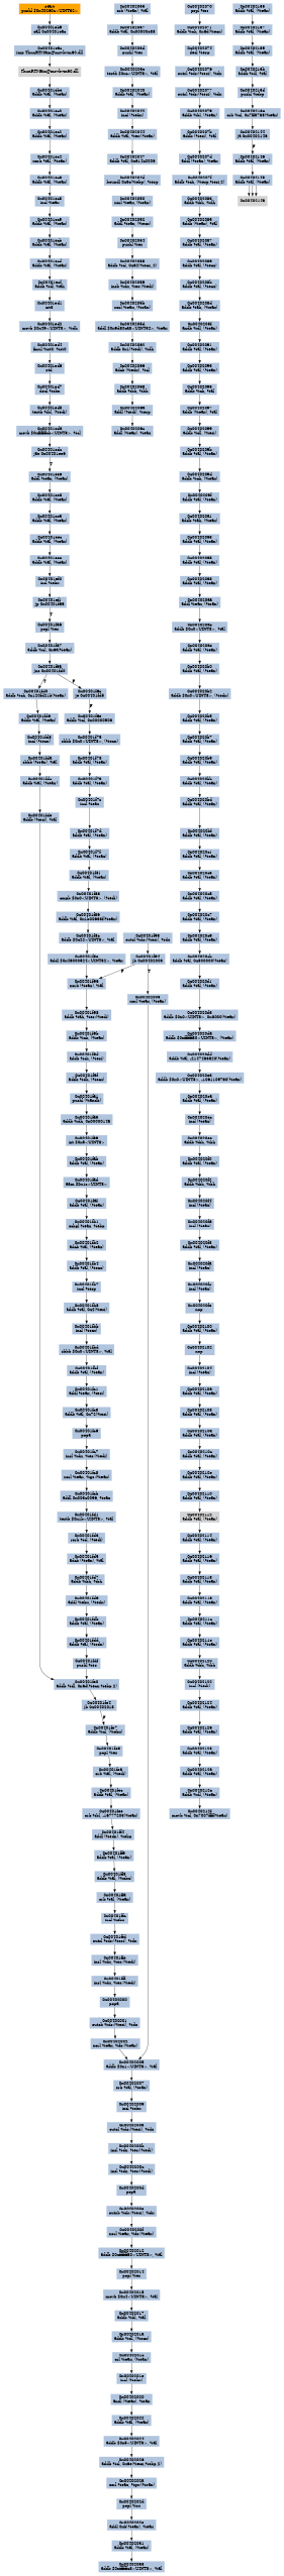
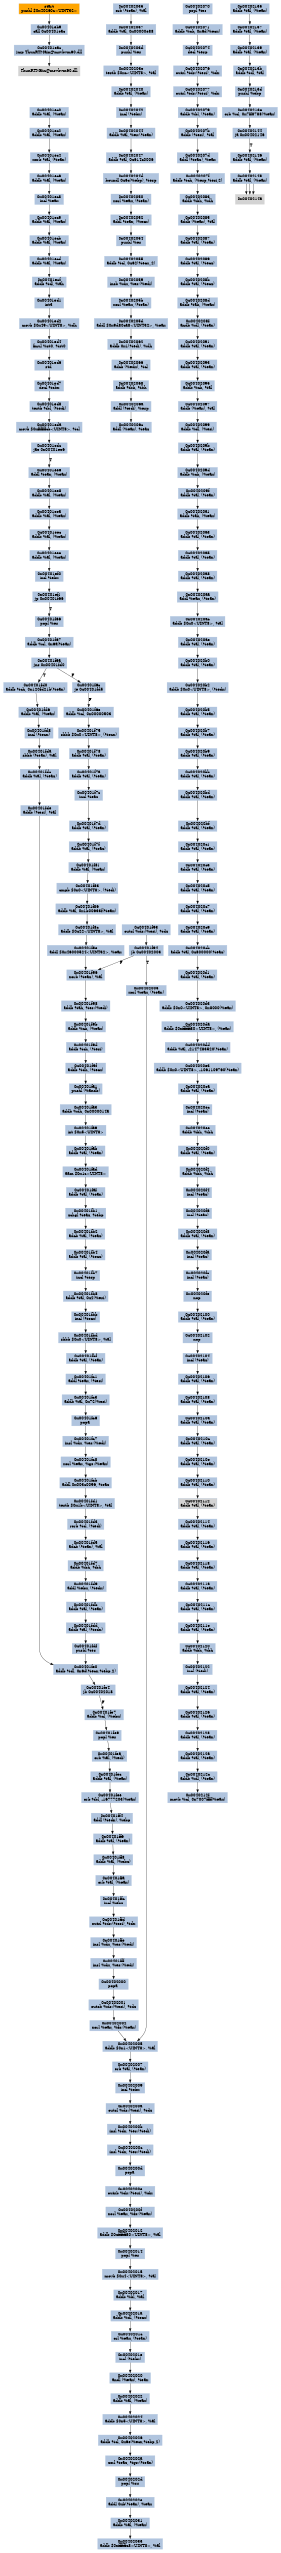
  digraph {
    node [color=lightsteelblue fillcolor=lightsteelblue shape=rectangle style=filled]
    edge [color="#000000"]
    n1 [color=lightgrey fillcolor=orange label="start\npushl $0x40260c<UINT32>"]
    n2 [label="0x00401eb9\ncall 0x00401eac"]
    n3 [label="0x00401eac\njmp ThunRTMain@msvbvm60.dll"]
    n4 [color=lightgrey fillcolor=lightgrey label="ThunRTMain@msvbvm60.dll"]
-   n5 [label="0x00401ebe\naddb %al, (%eax)"]
    n6 [label="0x00401ec0\naddb %al, (%eax)"]
    n7 [label="0x00401ec2\naddb %al, (%eax)"]
    n8 [label="0x00401ec4\nxorb %al, (%eax)"]
    n9 [label="0x00401ec6\naddb %al, (%eax)"]
    n10 [label="0x00401ec8\nincl %eax"]
    n11 [label="0x00401ec9\naddb %al, (%eax)"]
    n12 [label="0x00401ecb\naddb %al, (%eax)"]
    n13 [label="0x00401ecd\naddb %al, (%eax)"]
    n14 [label="0x00401ecf\naddb %dl, %ah"]
    n15 [label="0x00401ed1\nint3 "]
    n16 [label="0x00401ed2\nmovb $0x49<UINT8>, %dh"]
    n17 [label="0x00401ed4\nfmul %st0, %st0"]
    n18 [label="0x00401ed6\nstd "]
    n19 [label="0x00401ed7\ndecl %ebx"]
    n20 [label="0x00401ed8\ntestb %bl, (%edi)"]
    n21 [label="0x00401eda\nmovb $0xffffffcb<UINT8>, %cl"]
    n22 [label="0x00401edc\njae 0x00401ee6"]
    n23 [label="0x00401ee6\naddl %eax, (%eax)"]
    n24 [label="0x00401ee8\naddb %al, (%eax)"]
    n25 [label="0x00401eea\naddb %al, (%eax)"]
    n26 [label="0x00401eec\naddb %al, (%eax)"]
    n27 [label="0x00401eee\naddb %al, (%eax)"]
    n28 [label="0x00401ef0\nincl %ebx"]
    n29 [label="0x00401ef1\njp 0x00401f66"]
    n30 [label="0x00401f66\npopl %es"]
    n31 [label="0x00401f67\naddb %cl, 0x6a(%eax)"]
    n32 [label="0x00401f6a\njns 0x00401fd0"]
    n33 [label="0x00401f6c\nje 0x00401fd5"]
    n34 [label="0x00401fd0\naddb %ch, 0x120fd21b(%eax)"]
    n35 [label="0x00401f6e\naddb %cl, 0x00000503"]
    n36 [label="0x00401fd6\naddb %al, (%eax)"]
    n37 [label="0x00401f75\nsbbb $0x0<UINT8>, (%ecx)"]
    n38 [label="0x00401fd8\nincl (%ecx)"]
    n39 [label="0x00401fda\nsbbb (%eax), %al"]
    n40 [label="0x00401fdc\naddb %al, (%eax)"]
    n41 [label="0x00401fde\naddb (%esi), %al"]
    n42 [label="0x00401fe0\naddb %dl, 0x6d(%ecx,%ebp,2)"]
    n43 [label="0x00401fe4\njb 0x00402018"]
    n44 [label="0x00401fe7\naddb %cl, (%ebx)"]
    n45 [label="0x00401fe9\npopl %es"]
    n46 [label="0x00401fea\norb %al, (%edi)"]
    n47 [label="0x00401fec\naddb %al, (%eax)"]
    n48 [label="0x00401fee\norb %bl, -16777203(%eax)"]
    n49 [label="0x00401ff4\naddl (%edx), %ebp"]
    n50 [label="0x00401ff6\naddb %al, (%eax)"]
    n51 [label="0x00401ff8\naddb %al, (%ebx)"]
    n52 [label="0x00401ffa\norb %al, (%eax)"]
    n53 [label="0x00401ffc\nincl %ebx"]
    n54 [label="0x00401ffd\noutsl %ds:(%esi), %dx"]
    n55 [label="0x00401ffe\ninsl %dx, %es:(%edi)"]
    n56 [label="0x00401fff\ninsl %dx, %es:(%edi)"]
    n57 [label="0x00402000\npopa "]
    n58 [label="0x00402001\noutsb %ds:(%esi), %dx"]
    n59 [label="0x00402002\nxorl %eax, %fs:(%eax)"]
    n60 [label="0x00402005\naddb $0x1<UINT8>, %al"]
    n61 [label="0x00402007\norb %al, (%eax)"]
    n62 [label="0x00402009\nincl %ebx"]
    n63 [label="0x0040200a\noutsl %ds:(%esi), %dx"]
    n64 [label="0x0040200b\ninsl %dx, %es:(%edi)"]
    n65 [label="0x0040200c\ninsl %dx, %es:(%edi)"]
    n66 [label="0x0040200d\npopa "]
    n67 [label="0x0040200e\noutsb %ds:(%esi), %dx"]
    n68 [label="0x0040200f\nxorl %eax, %fs:(%eax)"]
    n69 [label="0x00402012\naddb $0xffffff80<UINT8>, %al"]
    n70 [label="0x00402014\npopl %es"]
    n71 [label="0x00402015\nmovb $0x4<UINT8>, %al"]
    n72 [label="0x00402017\naddb %bl, %al"]
    n73 [label="0x0040201a\naddb %dl, (%ecx)"]
    n74 [label="0x0040201c\norl %eax, (%eax)"]
    n75 [label="0x0040201e\nincl (%ebx)"]
    n76 [label="0x00402020\nandl (%eax), %eax"]
    n77 [label="0x00402022\naddb %al, (%eax)"]
    n78 [label="0x00402024\naddb $0x5<UINT8>, %al"]
    n79 [label="0x00402026\naddb %cl, 0x6e(%ecx,%ebp,2)"]
    n80 [label="0x0040202a\nxorl %eax, %gs:(%eax)"]
    n81 [label="0x0040202d\npopl %ss"]
    n82 [label="0x0040202e\naddl 0xb(%eax), %eax"]
    n83 [label="0x00402031\naddb %al, (%eax)"]
    n84 [label="0x00402033\naddb $0xffffffc8<UINT8>, %al"]
    n85 [label="0x00402035\norb (%eax), %al"]
    n86 [label="0x00402037\naddb %al, 0x00000e88"]
    n87 [label="0x0040203d\npushl %es"]
    n88 [label="0x0040203e\ntestb $0xc<UINT8>, %al"]
    n89 [label="0x00402040\naddb %al, (%eax)"]
    n90 [label="0x00402042\nincl (%ebx)"]
    n91 [label="0x00402044\naddb %al, %es:(%eax)"]
    n92 [label="0x00402047\naddb %al, 0x614c0006"]
    n93 [label="0x0040204d\nboundl 0x6c(%ebp), %esp"]
    n94 [label="0x00402050\nxorl %eax, (%eax)"]
    n95 [label="0x00402052\naddl %eax, (%ecx)"]
    n96 [label="0x00402054\npushl %es"]
    n97 [label="0x00402055\naddb %cl, 0x62(%ecx,,2)"]
    n98 [label="0x00402059\ninsb %dx, %es:(%edi)"]
    n99 [label="0x0040205b\nxorl %eax, (%eax)"]
    n100 [label="0x0040205d\naddl $0x9d80ca8<UINT32>, %eax"]
    n101 [label="0x00402062\naddb 0x1(%edi), %dh"]
    n102 [label="0x00402066\nadcb (%edx), %cl"]
    n103 [label="0x00402068\naddb %bh, %bh"]
    n104 [label="0x0040206a\naddl (%edi), %esp"]
    n105 [label="0x0040206c\naddl (%eax), %eax"]
    n106 [label="0x00402070\npopl %es"]
    n107 [label="0x00402071\naddb %ch, 0x6d(%ecx)"]
    n108 [label="0x00402074\ndecl %esp"]
    n109 [label="0x00402076\noutsl %ds:(%esi), %dx"]
    n110 [label="0x00402077\noutsl %ds:(%esi), %dx"]
    n111 [label="0x00402079\naddb %bl, (%eax)"]
    n112 [label="0x0040207b\naddb (%esi), %al"]
    n113 [label="0x0040207d\naddl (%eax), %eax"]
    n114 [label="0x0040207f\naddb %ch, (%esp,%esi,2)"]
    n115 [label="0x00402083\naddb %bh, %dh"]
    n116 [label="0x00402085\naddb (%eax), %al"]
    n117 [label="0x00402087\naddb %al, (%eax)"]
    n118 [label="0x00402089\naddb %al, (%ecx)"]
    n119 [label="0x0040208b\naddb %al, (%ecx)"]
    n120 [label="0x0040208d\naddb %ah, (%eax)"]
    n121 [label="0x0040208f\nandb %dl, (%eax)"]
    n122 [label="0x00402091\naddb %al, (%eax)"]
    n123 [label="0x00402093\naddb %al, (%eax)"]
    n124 [label="0x00402095\naddb %ch, %al"]
    n125 [label="0x00402097\naddb (%eax), %al"]
    n126 [label="0x00402099\naddb %dl, (%esi)"]
    n127 [label="0x0040209b\naddb %al, (%eax)"]
    n128 [label="0x0040209d\naddb %ch, (%eax)"]
    n129 [label="0x0040209f\naddb %al, (%eax)"]
    n130 [label="0x004020a1\naddb %ah, (%eax)"]
    n131 [label="0x004020a3\naddb %al, (%eax)"]
    n132 [label="0x004020a5\naddb %al, (%eax)"]
    n133 [label="0x004020a8\naddb %al, (%eax)"]
    n134 [label="0x004020aa\naddl %eax, (%eax)"]
    n135 [label="0x004020ac\naddb $0x0<UINT8>, %al"]
    n136 [label="0x004020ae\naddb %al, (%eax)"]
    n137 [label="0x004020b0\naddb %al, (%eax)"]
    n138 [label="0x004020b2\naddb $0x0<UINT8>, (%edx)"]
    n139 [label="0x004020b5\naddb %al, (%eax)"]
    n140 [label="0x004020b7\naddb %al, (%eax)"]
    n141 [label="0x004020b9\naddb %al, (%eax)"]
    n142 [label="0x004020bb\naddb %al, (%eax)"]
    n143 [label="0x004020bd\naddb %al, (%eax)"]
    n144 [label="0x004020bf\naddb %al, (%eax)"]
    n145 [label="0x004020c1\naddb %al, (%eax)"]
    n146 [label="0x004020c3\naddb %al, (%eax)"]
    n147 [label="0x004020c5\naddb %al, (%eax)"]
    n148 [label="0x004020c7\naddb %al, (%eax)"]
    n149 [label="0x004020c9\naddb %al, (%eax)"]
    n150 [label="0x004020cb\naddb %al, 0x800000(%eax)"]
    n151 [label="0x004020d1\naddb %al, (%eax)"]
    n152 [label="0x004020d3\naddb $0x0<UINT8>, 0x8000(%eax)"]
    n153 [label="0x004020da\naddb $0xffffff80<UINT8>, (%eax)"]
    n154 [label="0x004020dd\naddb %al, -2147483520(%eax)"]
    n155 [label="0x004020e3\naddb $0x0<UINT8>, -1061109760(%eax)"]
    n156 [label="0x004020ea\naddb %al, (%eax)"]
    n157 [label="0x004020ec\nincl (%eax)"]
    n158 [label="0x004020ee\naddb %bh, %bh"]
    n159 [label="0x004020f0\naddb %al, (%eax)"]
    n160 [label="0x004020f2\naddb %bh, %bh"]
    n161 [label="0x004020f4\nincl (%eax)"]
    n162 [label="0x004020f6\nincl (%eax)"]
    n163 [label="0x004020f8\naddb %al, (%eax)"]
    n164 [label="0x004020fa\nincl (%eax)"]
    n165 [label="0x004020fc\nincl (%eax)"]
    n166 [label="0x004020fe\nnop "]
    n167 [label="0x00402100\naddb %al, (%eax)"]
    n168 [label="0x00402102\nnop "]
    n169 [label="0x00402104\nincl (%eax)"]
    n170 [label="0x00402106\naddb %al, (%eax)"]
    n171 [label="0x00402108\naddb %al, (%eax)"]
    n172 [label="0x0040210a\naddb %al, (%eax)"]
    n173 [label="0x0040210c\naddb %al, (%eax)"]
    n174 [label="0x0040210e\naddb %al, (%eax)"]
    n175 [label="0x00402110\naddb %al, (%eax)"]
    n176 [fillcolor=lightgrey label="0x00402112\naddb %al, (%eax)"]
    n177 [label="0x00402114\naddb %al, (%eax)"]
    n178 [label="0x00402116\naddb %al, (%eax)"]
    n179 [label="0x00402118\naddb %al, (%eax)"]
    n180 [label="0x0040211a\naddb %al, (%eax)"]
    n181 [label="0x0040211c\naddb %al, (%eax)"]
    n182 [label="0x0040211e\naddb %al, (%eax)"]
    n183 [label="0x00402120\naddb %bh, %bh"]
    n184 [label="0x00402122\nincl (%edi)"]
    n185 [label="0x00402124\naddb %al, (%eax)"]
    n186 [label="0x00402126\naddb %al, (%eax)"]
    n187 [label="0x00402128\naddb %al, (%eax)"]
    n188 [label="0x0040212a\naddb %al, (%eax)"]
    n189 [label="0x0040212c\naddb %dl, (%eax)"]
    n190 [label="0x0040212f\nmovb %cl, 0x7007ffff(%eax)"]
    n191 [label="0x00402135\naddb %al, (%eax)"]
    n192 [label="0x00402137\naddb %al, (%eax)"]
    n193 [label="0x00402139\naddb %al, (%eax)"]
    n194 [label="0x0040213b\naddb %dl, %al"]
    n195 [label="0x0040213d\npushl %ebp"]
    n196 [label="0x0040213e\norb %cl, 0x7ff8788(%eax)"]
    n197 [label="0x00402144\nja 0x00402146"]
    n198 [label="0x00402146\naddb %al, (%eax)"]
    n199 [label="0x00402148\naddb %al, (%eax)"]
    n200 [color=lightgrey fillcolor=lightgrey label="0x0040214a"]
    n201 [label="0x00401f78\naddb %al, (%eax)"]
    n202 [label="0x00401f7a\naddb %al, (%eax)"]
    n203 [label="0x00401f7c\nincl %eax"]
    n204 [label="0x00401f7d\naddb %al, (%eax)"]
    n205 [label="0x00401f7f\naddb %al, (%eax)"]
    n206 [label="0x00401f81\naddb %al, (%eax)"]
    n207 [label="0x00401f83\ncmpb $0x0<UINT8>, (%edi)"]
    n208 [label="0x00401f86\naddb %al, 0x1b00633f(%eax)"]
    n209 [label="0x00401f8c\naddb $0x22<UINT8>, %al"]
    n210 [label="0x00401f8e\naddl $0x46000524<UINT32>, %eax"]
    n211 [label="0x00401f96\nxorb (%eax), %al"]
    n212 [label="0x00401f93\noutsl %ds:(%esi), %dx"]
    n213 [label="0x00401f94\njb 0x00402003"]
    n214 [label="0x00402003\nxorl %eax, (%eax)"]
    n215 [label="0x00401f98\naddb %ah, %es:(%edi)"]
    n216 [label="0x00401f9b\naddb %ch, (%eax)"]
    n217 [label="0x00401f9d\naddb %ch, (%esi)"]
    n218 [label="0x00401f9f\naddb %dh, (%ecx)"]
    n219 [label="0x00401fa1\npushl (%andb)"]
    n220 [label="0x00401fa3\naddb %dh, 0x0000014a"]
    n221 [label="0x00401fa9\nint $0x5<UINT8>"]
    n222 [label="0x00401fab\naddb %al, (%eax)"]
    n223 [label="0x00401fad\naam $0x1c<UINT8>"]
    n224 [label="0x00401faf\naddb %al, (%eax)"]
    n225 [label="0x00401fb1\nxchgl %eax, %ebp"]
    n226 [label="0x00401fb2\nadcb %al, (%eax)"]
    n227 [label="0x00401fb4\naddb %al, (%ecx)"]
    n228 [label="0x00401fb7\nincl %esp"]
    n229 [label="0x00401fb8\naddb %al, 0x2(%esi)"]
    n230 [label="0x00401fbb\nincl (%ecx)"]
    n231 [label="0x00401fbd\nsbbb $0x0<UINT8>, %al"]
    n232 [label="0x00401fbf\naddb %al, (%eax)"]
    n233 [label="0x00401fc1\naddl %eax, (%esi)"]
    n234 [label="0x00401fc3\naddb %al, 0x72(%esi)"]
    n235 [label="0x00401fc6\npopa "]
    n236 [label="0x00401fc7\ninsl %dx, %es:(%edi)"]
    n237 [label="0x00401fc8\nxorl %eax, %gs:(%eax)"]
    n238 [label="0x00401fcb\naddl 0x003c0096, %eax"]
    n239 [label="0x00401fd1\ntestb $0x1b<UINT8>, %al"]
    n240 [label="0x00401fd3\nrorb %cl, (%edi)"]
    n241 [label="0x00401fd5\nadcb (%eax), %al"]
    n242 [label="0x00401fd7\naddb %bh, %bh"]
    n243 [label="0x00401fd9\naddl %ebx, (%edx)"]
    n244 [label="0x00401fdb\naddb %al, (%eax)"]
    n245 [label="0x00401fdd\naddb %al, (%edx)"]
    n246 [label="0x00401fdf\npushl %es"]
    n1 -> n2
    n2 -> n3
    n3 -> n4
-   n4 -> n5
-   n5 -> n6
    n6 -> n7
    n7 -> n8
    n8 -> n9
    n9 -> n10
    n10 -> n11
    n11 -> n12
    n12 -> n13
    n13 -> n14
    n14 -> n15
    n15 -> n16
    n16 -> n17
    n17 -> n18
    n18 -> n19
    n19 -> n20
    n20 -> n21
    n21 -> n22
    n22 -> n23 [label=T]
    n23 -> n24
    n24 -> n25
    n25 -> n26
    n26 -> n27
    n27 -> n28
    n28 -> n29
    n29 -> n30 [label=T]
    n30 -> n31
    n31 -> n32
    n32 -> n33 [label=F]
    n32 -> n34 [label=T]
    n33 -> n35 [label=F]
    n34 -> n36
    n35 -> n37
    n36 -> n38
    n37 -> n201
    n38 -> n39
    n39 -> n40
    n40 -> n41
    n41 -> n42
    n42 -> n43
    n43 -> n44 [label=F]
    n44 -> n45
    n45 -> n46
    n46 -> n47
    n47 -> n48
    n48 -> n49
    n49 -> n50
    n50 -> n51
    n51 -> n52
    n52 -> n53
    n53 -> n54
    n54 -> n55
    n55 -> n56
    n56 -> n57
    n57 -> n58
    n58 -> n59
    n59 -> n60
    n60 -> n61
    n61 -> n62
    n62 -> n63
    n63 -> n64
    n64 -> n65
    n65 -> n66
    n66 -> n67
    n67 -> n68
    n68 -> n69
    n69 -> n70
    n70 -> n71
    n71 -> n72
    n72 -> n73
    n73 -> n74
    n74 -> n75
    n75 -> n76
    n76 -> n77
    n77 -> n78
    n78 -> n79
    n79 -> n80
    n80 -> n81
    n81 -> n82
    n82 -> n83
    n83 -> n84
    n85 -> n86
    n86 -> n87
    n87 -> n88
    n88 -> n89
    n89 -> n90
    n90 -> n91
    n91 -> n92
    n92 -> n93
    n93 -> n94
    n94 -> n95
    n95 -> n96
    n96 -> n97
    n97 -> n98
    n98 -> n99
    n99 -> n100
    n100 -> n101
    n101 -> n102
    n102 -> n103
    n103 -> n104
    n104 -> n105
    n106 -> n107
    n107 -> n108
    n108 -> n109
    n109 -> n110
    n110 -> n111
    n111 -> n112
    n112 -> n113
    n113 -> n114
    n114 -> n115
    n115 -> n116
    n116 -> n117
    n117 -> n118
    n118 -> n119
    n119 -> n120
    n120 -> n121
    n121 -> n122
    n122 -> n123
    n123 -> n124
    n124 -> n125
    n125 -> n126
    n126 -> n127
    n127 -> n128
    n128 -> n129
    n129 -> n130
    n130 -> n131
    n131 -> n132
    n132 -> n133
    n133 -> n134
    n134 -> n135
    n135 -> n136
    n136 -> n137
    n137 -> n138
    n138 -> n139
    n139 -> n140
    n140 -> n141
    n141 -> n142
    n142 -> n143
    n143 -> n144
    n144 -> n145
    n145 -> n146
    n146 -> n147
    n147 -> n148
    n148 -> n149
    n149 -> n150
    n150 -> n151
    n151 -> n152
    n152 -> n153
    n153 -> n154
    n154 -> n155
    n155 -> n156
    n156 -> n157
    n157 -> n158
    n158 -> n159
    n159 -> n160
    n160 -> n161
    n161 -> n162
    n162 -> n163
    n163 -> n164
    n164 -> n165
    n165 -> n166
    n166 -> n167
    n167 -> n168
    n168 -> n169
    n169 -> n170
    n170 -> n171
    n171 -> n172
    n172 -> n173
    n173 -> n174
    n174 -> n175
    n175 -> n176
    n176 -> n177
    n177 -> n178
    n178 -> n179
    n179 -> n180
    n180 -> n181
    n181 -> n182
    n182 -> n183
    n183 -> n184
    n184 -> n185
    n185 -> n186
    n186 -> n187
    n187 -> n188
    n188 -> n189
    n189 -> n190
    n191 -> n192
    n192 -> n193
    n193 -> n194
    n194 -> n195
    n195 -> n196
    n196 -> n197
-   n197 -> n198 [label=F]
+   n197 -> n198 [label=T]
    n198 -> n199
    n199 -> n200
    n199 -> n200
    n199 -> n200
    n201 -> n202
    n202 -> n203
    n203 -> n204
    n204 -> n205
    n205 -> n206
    n206 -> n207
    n207 -> n208
    n208 -> n209
    n209 -> n210
    n210 -> n211
    n211 -> n215
    n212 -> n213
    n213 -> n211 [label=F]
    n213 -> n214 [label=T]
    n214 -> n60
    n215 -> n216
    n216 -> n217
    n217 -> n218
    n218 -> n219
    n219 -> n220
    n220 -> n221
    n221 -> n222
    n222 -> n223
    n223 -> n224
    n224 -> n225
    n225 -> n226
    n226 -> n227
    n227 -> n228
    n228 -> n229
    n229 -> n230
    n230 -> n231
    n231 -> n232
    n232 -> n233
    n233 -> n234
    n234 -> n235
    n235 -> n236
    n236 -> n237
    n237 -> n238
    n238 -> n239
    n239 -> n240
    n240 -> n241
    n241 -> n242
    n242 -> n243
    n243 -> n244
    n244 -> n245
    n245 -> n246
    n246 -> n42
  }
